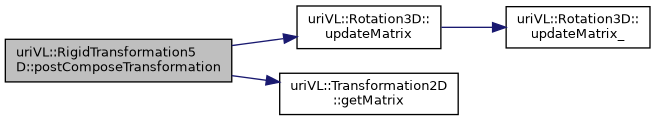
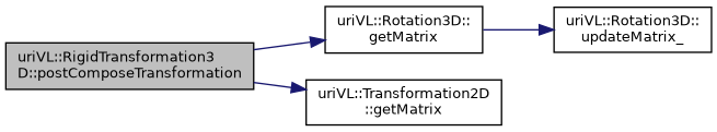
  digraph {
    rankdir=LR
    node [color=black fillcolor=white fontname=Helvetica fontsize=10 shape=record style=filled]
    edge [color=midnightblue fontname=Helvetica fontsize=10 labelfontname=Helvetica labelfontsize=10 style=solid]
-   n1 [fillcolor=grey75 fontcolor=black height=0.2 label="uriVL::RigidTransformation5\lD::postComposeTransformation" width=0.4]
-   n2 [height=0.2 label="uriVL::Rotation3D::\lupdateMatrix" width=0.4]
+   n1 [fillcolor=grey75 fontcolor=black height=0.2 label="uriVL::RigidTransformation3\lD::postComposeTransformation" width=0.4]
+   n2 [height=0.2 label="uriVL::Rotation3D::\lgetMatrix" width=0.4]
    n3 [height=0.2 label="uriVL::Transformation2D\l::getMatrix" width=0.4]
    n4 [height=0.2 label="uriVL::Rotation3D::\lupdateMatrix_" width=0.4]
    n1 -> n2
    n1 -> n3
    n2 -> n4
  }
